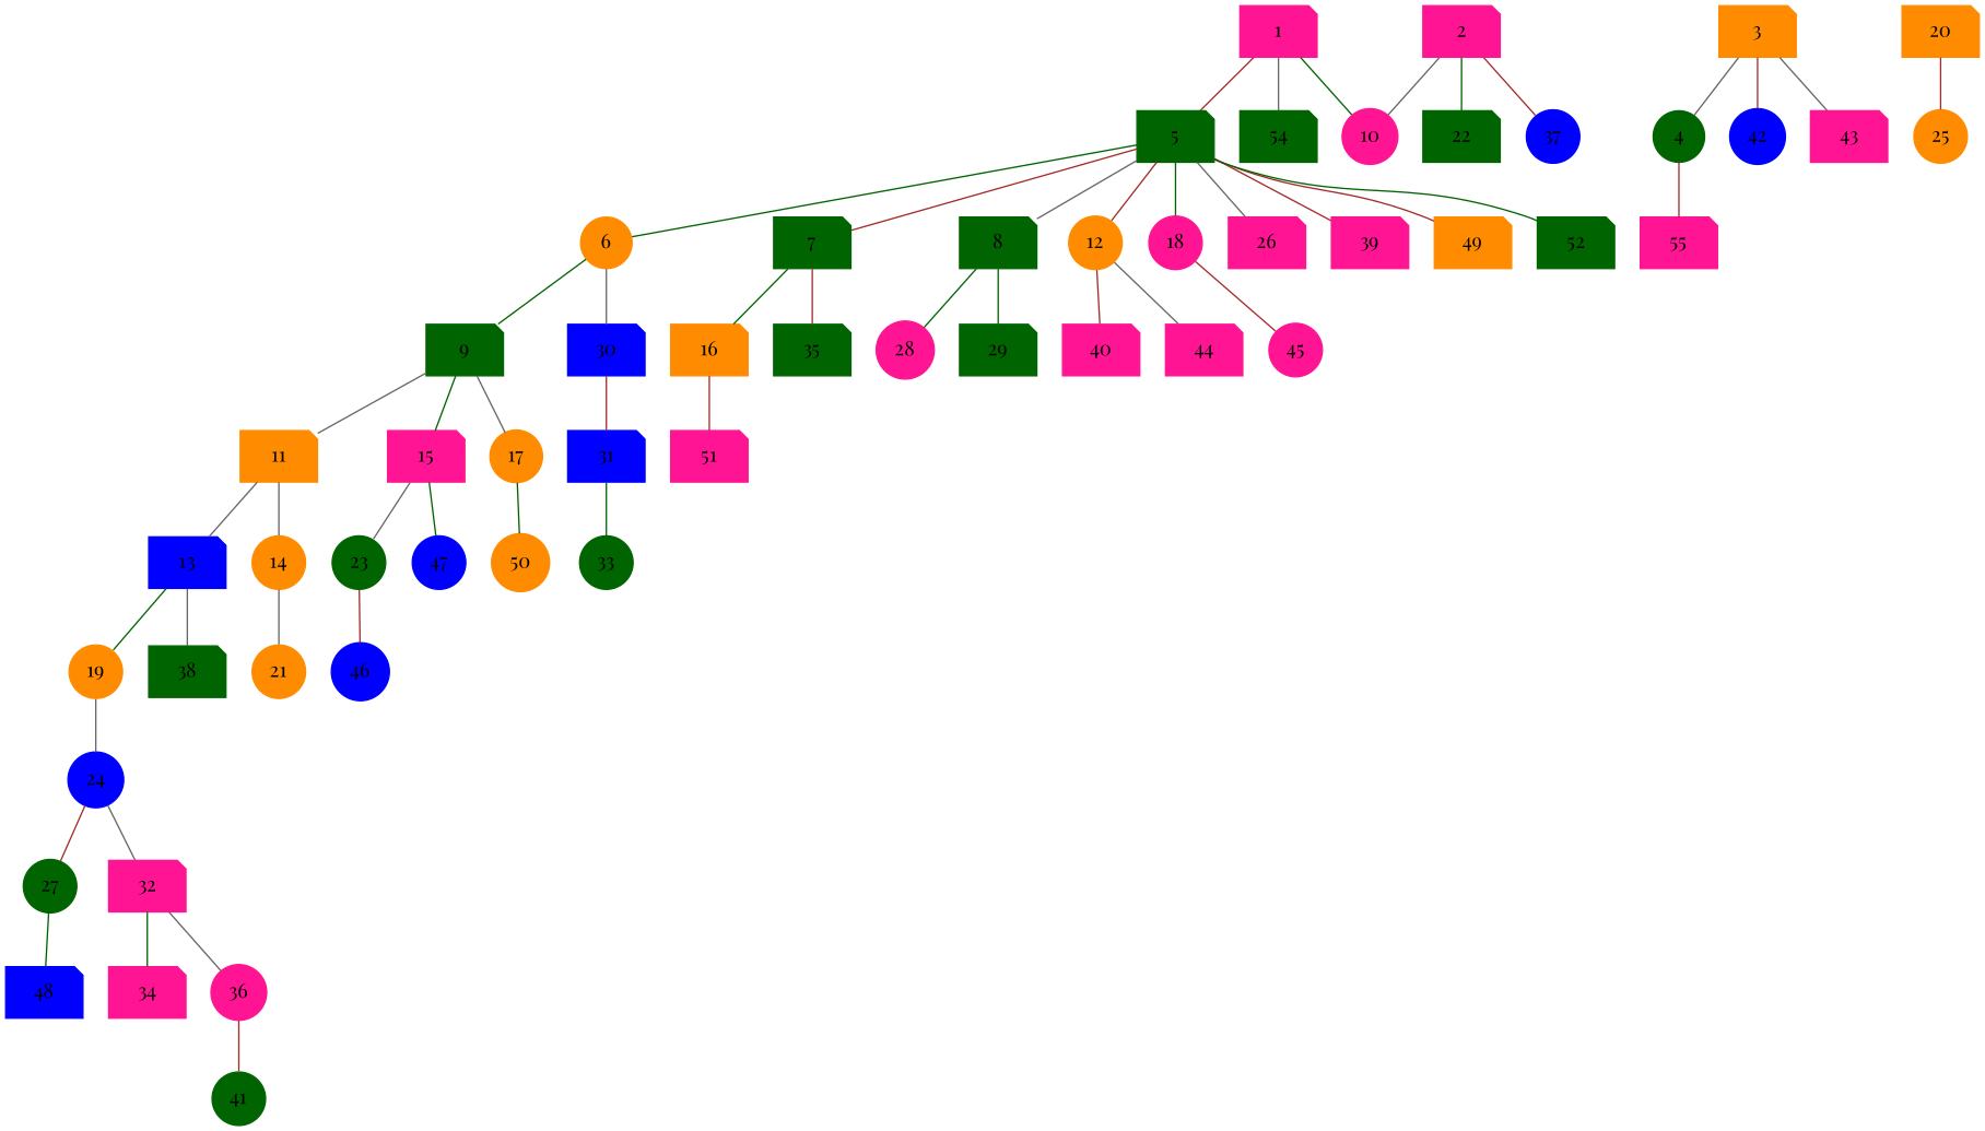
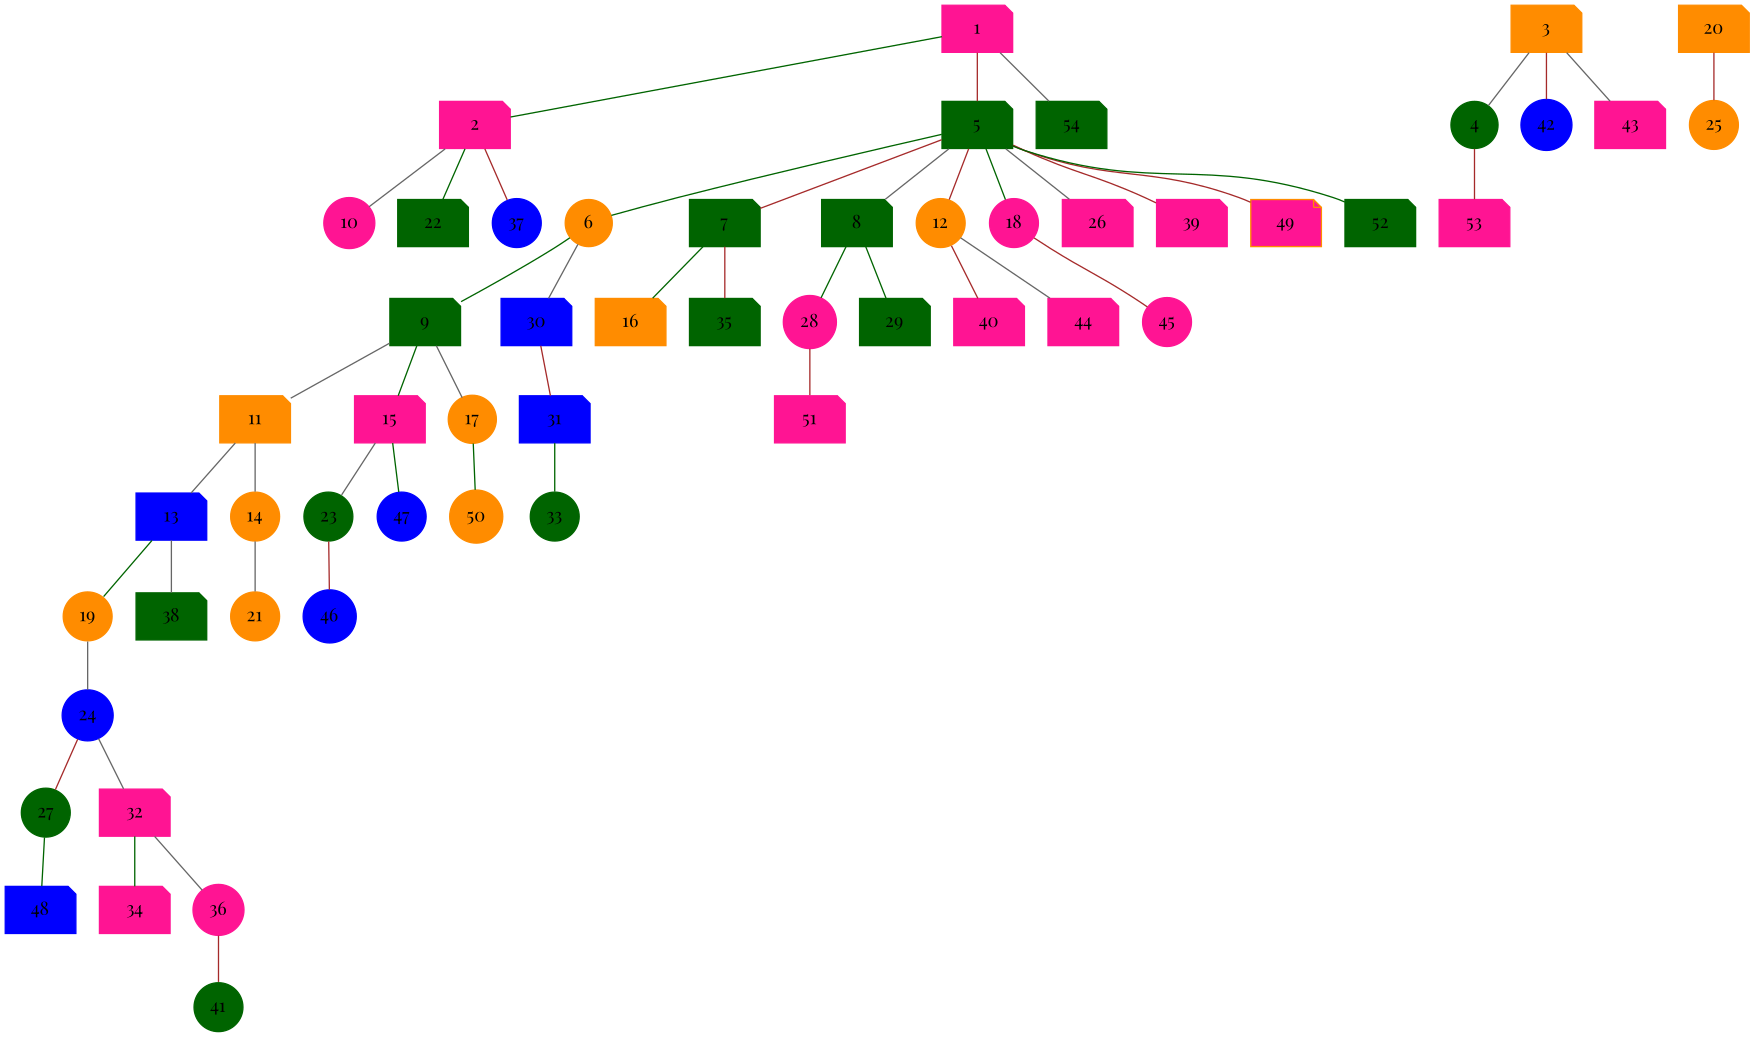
  graph {
    fontname="Playfair Display"
    node [color=deeppink fontname="Playfair Display" shape=note style=filled]
    edge [color=gray40 fontname="Playfair Display"]
    1
    2
    5 [color=darkgreen]
    54 [color=darkgreen]
    10 [shape=circle]
    22 [color=darkgreen]
    37 [color=blue shape=circle]
    3 [color=darkorange]
    4 [color=darkgreen shape=circle]
    42 [color=blue shape=circle]
    43
    6 [color=darkorange shape=circle]
    7 [color=darkgreen]
    8 [color=darkgreen]
    12 [color=darkorange shape=circle]
    18 [shape=circle]
    26
    39
-   49 [color=darkorange]
+   49 [color=darkorange fillcolor=deeppink]
    52 [color=darkgreen]
-   53 [label=55]
+   53
    9 [color=darkgreen]
    30 [color=blue]
    16 [color=darkorange]
    35 [color=darkgreen]
    28 [shape=circle]
    29 [color=darkgreen]
    40
    44
    45 [shape=circle]
    11 [color=darkorange]
    15
    17 [color=darkorange shape=circle]
    31 [color=blue]
    51
    13 [color=blue]
    14 [color=darkorange shape=circle]
    23 [color=darkgreen shape=circle]
    47 [color=blue shape=circle]
    50 [color=darkorange shape=circle]
    19 [color=darkorange shape=circle]
    38 [color=darkgreen]
    21 [color=darkorange shape=circle]
    24 [color=blue shape=circle]
    46 [color=blue shape=circle]
    20 [color=darkorange]
    25 [color=darkorange shape=circle]
    27 [color=darkgreen shape=circle]
    32
    48 [color=blue]
    34
    36 [shape=circle]
    33 [color=darkgreen shape=circle]
    41 [color=darkgreen shape=circle]
-   1 -- 10 [color=darkgreen]
+   1 -- 2 [color=darkgreen]
    1 -- 5 [color=brown]
    1 -- 54
    2 -- 10
    2 -- 22 [color=darkgreen]
    2 -- 37 [color=brown]
    5 -- 6 [color=darkgreen]
    5 -- 7 [color=brown]
    5 -- 8
    5 -- 12 [color=brown]
    5 -- 18 [color=darkgreen]
    5 -- 26
    5 -- 39 [color=brown]
    5 -- 49 [color=brown]
    5 -- 52 [color=darkgreen]
    3 -- 4
    3 -- 42 [color=brown]
    3 -- 43
    4 -- 53 [color=brown]
    6 -- 9 [color=darkgreen]
    6 -- 30
    7 -- 16 [color=darkgreen]
    7 -- 35 [color=brown]
    8 -- 28 [color=darkgreen]
    8 -- 29 [color=darkgreen]
    12 -- 40 [color=brown]
    12 -- 44
    18 -- 45 [color=brown]
    9 -- 11
    9 -- 15 [color=darkgreen]
    9 -- 17
    30 -- 31 [color=brown]
-   16 -- 51 [color=brown]
+   28 -- 51 [color=brown]
    11 -- 13
    11 -- 14
    15 -- 23
    15 -- 47 [color=darkgreen]
    17 -- 50 [color=darkgreen]
    31 -- 33 [color=darkgreen]
    13 -- 19 [color=darkgreen]
    13 -- 38
    14 -- 21
    23 -- 46 [color=brown]
    19 -- 24
    24 -- 27 [color=brown]
    24 -- 32
    20 -- 25 [color=brown]
    27 -- 48 [color=darkgreen]
    32 -- 34 [color=darkgreen]
    32 -- 36
    36 -- 41 [color=brown]
  }
